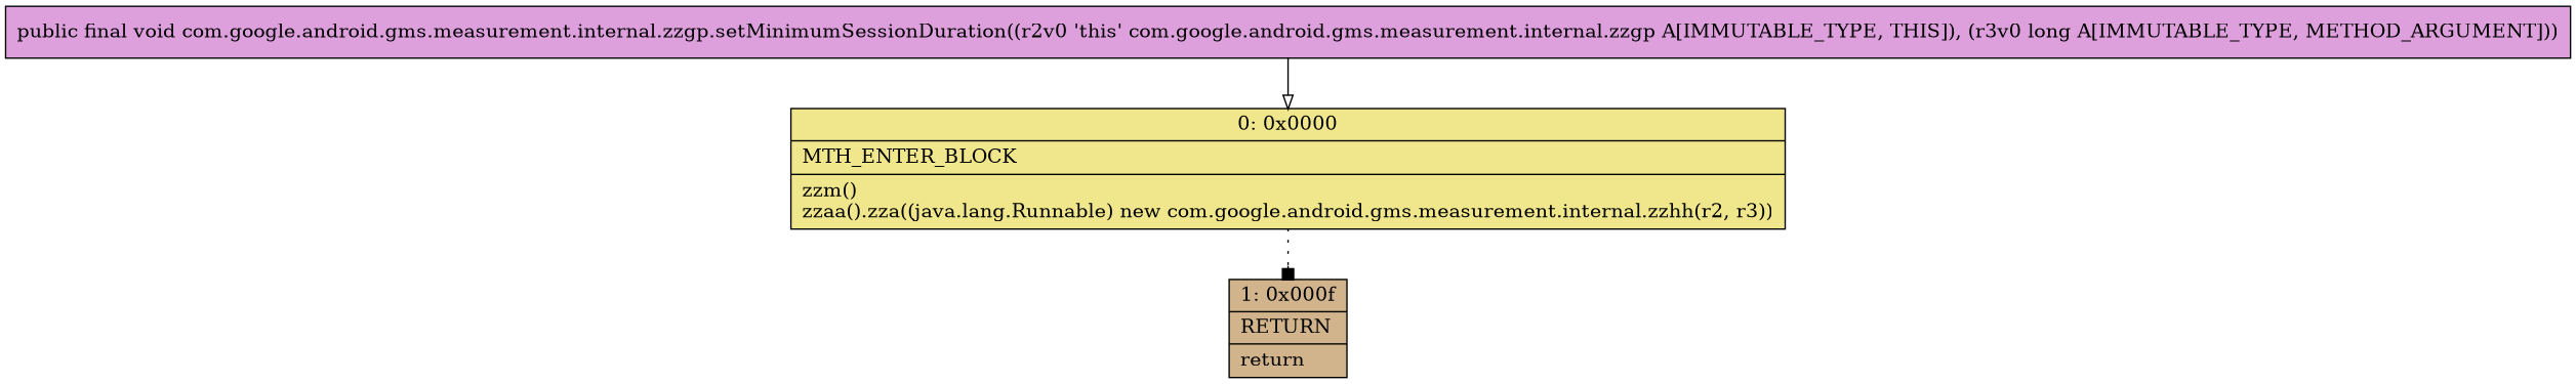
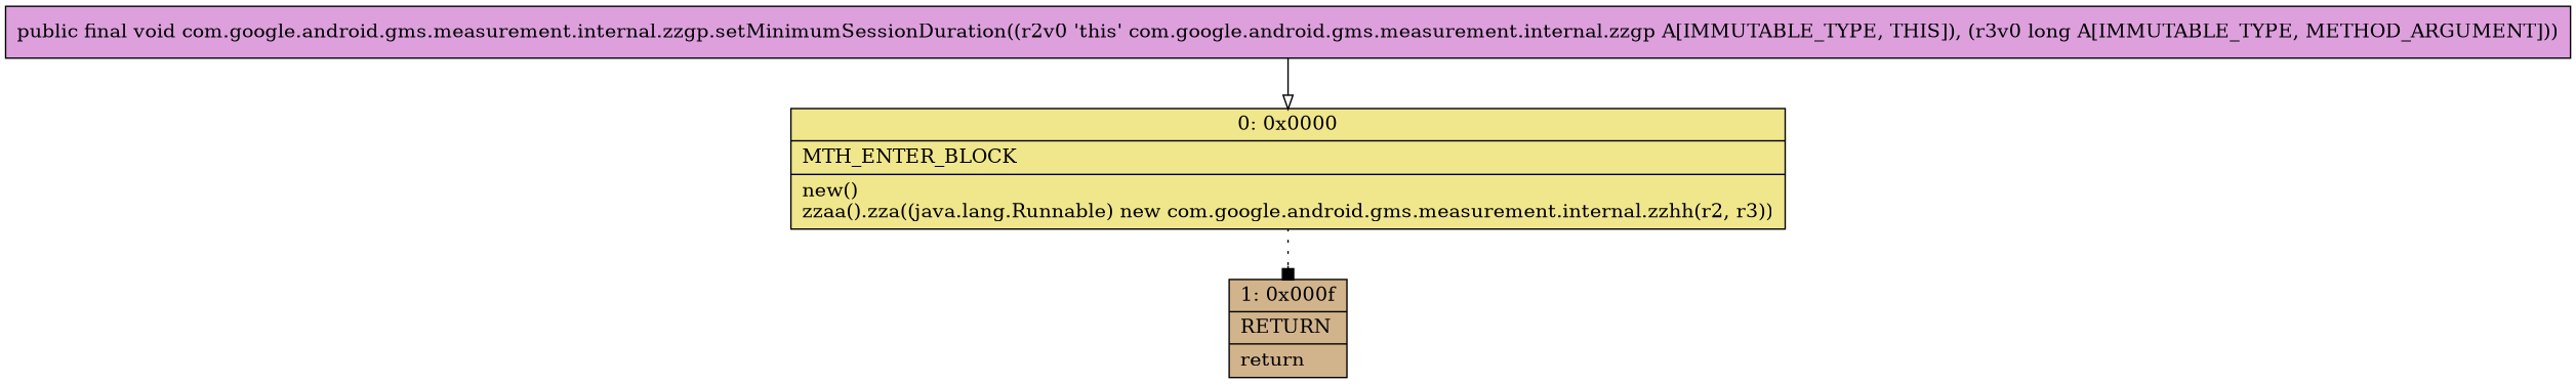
  digraph {
    node [shape=record style=filled]
-   n1 [label="{0\:\ 0x0000|MTH_ENTER_BLOCK\l|zzm()\lzzaa().zza((java.lang.Runnable) new com.google.android.gms.measurement.internal.zzhh(r2, r3))\l}" fillcolor=khaki]
+   n1 [label="{0\:\ 0x0000|MTH_ENTER_BLOCK\l|new()\lzzaa().zza((java.lang.Runnable) new com.google.android.gms.measurement.internal.zzhh(r2, r3))\l}" fillcolor=khaki]
    n2 [label="{1\:\ 0x000f|RETURN\l|return\l}" fillcolor=tan]
    n3 [label="{public final void com.google.android.gms.measurement.internal.zzgp.setMinimumSessionDuration((r2v0 'this' com.google.android.gms.measurement.internal.zzgp A[IMMUTABLE_TYPE, THIS]), (r3v0 long A[IMMUTABLE_TYPE, METHOD_ARGUMENT])) }" fillcolor=plum]
    n1 -> n2 [style=dotted arrowhead=box]
    n3 -> n1 [style=solid arrowhead=onormal]
  }
